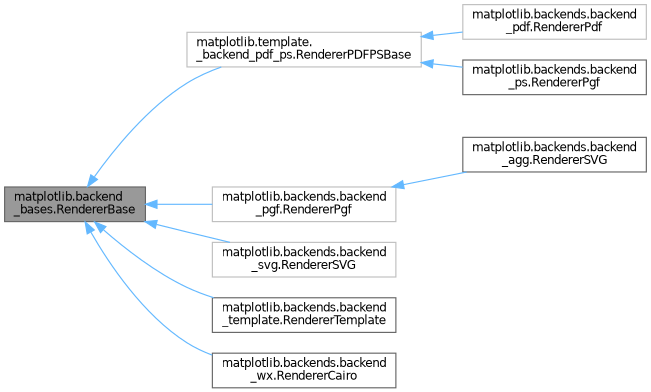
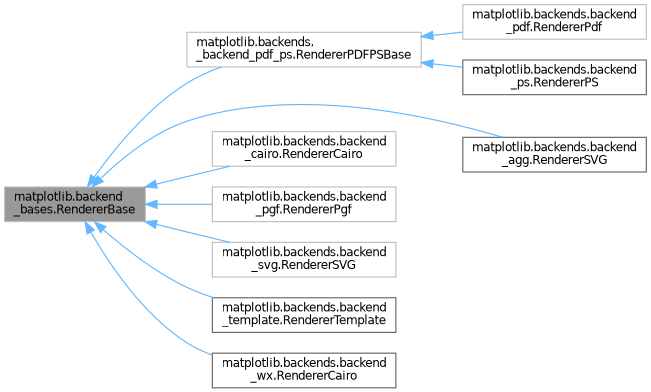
  digraph {
    rankdir=LR
    node [color=gray40 fillcolor=white fontname=Helvetica fontsize=10 shape=box style=filled]
    edge [color=steelblue1 dir=back fontname=Helvetica fontsize=10 labelfontname=Helvetica labelfontsize=10 style=solid]
-   n1 [fillcolor=grey60 fontcolor=black height=0.2 label="matplotlib.backend\l_bases.RendererBase" width=0.4]
-   n2 [color=grey75 height=0.2 label="matplotlib.template.\l_backend_pdf_ps.RendererPDFPSBase" width=0.4]
+   n1 [color=grey75 fillcolor=grey60 fontcolor=black height=0.2 label="matplotlib.backend\l_bases.RendererBase" width=0.4]
+   n2 [color=grey75 height=0.2 label="matplotlib.backends.\l_backend_pdf_ps.RendererPDFPSBase" width=0.4]
    n3 [height=0.2 label="matplotlib.backends.backend\l_agg.RendererSVG" width=0.4]
+   n4 [color=grey75 height=0.2 label="matplotlib.backends.backend\l_cairo.RendererCairo" width=0.4]
    n5 [color=grey75 height=0.2 label="matplotlib.backends.backend\l_pgf.RendererPgf" width=0.4]
    n6 [color=grey75 height=0.2 label="matplotlib.backends.backend\l_svg.RendererSVG" width=0.4]
    n7 [height=0.2 label="matplotlib.backends.backend\l_template.RendererTemplate" width=0.4]
    n8 [height=0.2 label="matplotlib.backends.backend\l_wx.RendererCairo" width=0.4]
    n9 [color=grey75 height=0.2 label="matplotlib.backends.backend\l_pdf.RendererPdf" width=0.4]
-   n10 [height=0.2 label="matplotlib.backends.backend\l_ps.RendererPgf" width=0.4]
+   n10 [height=0.2 label="matplotlib.backends.backend\l_ps.RendererPS" width=0.4]
    n1 -> n2
-   n5 -> n3
+   n1 -> n3
+   n1 -> n4
    n1 -> n5
    n1 -> n6
    n1 -> n7
    n1 -> n8
    n2 -> n9
    n2 -> n10
  }
